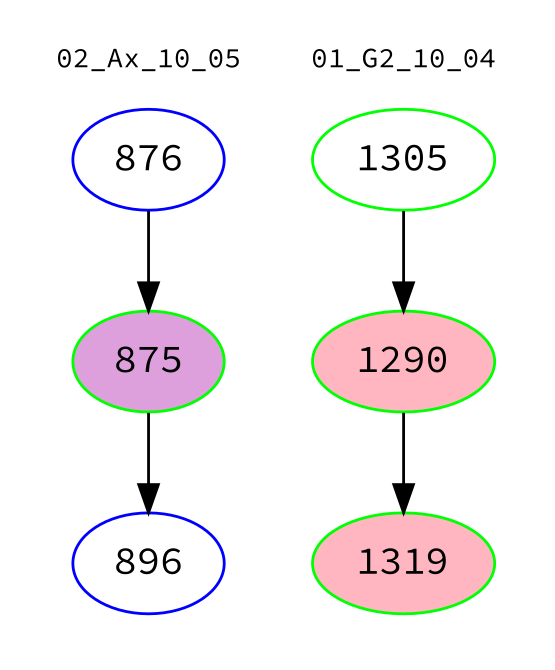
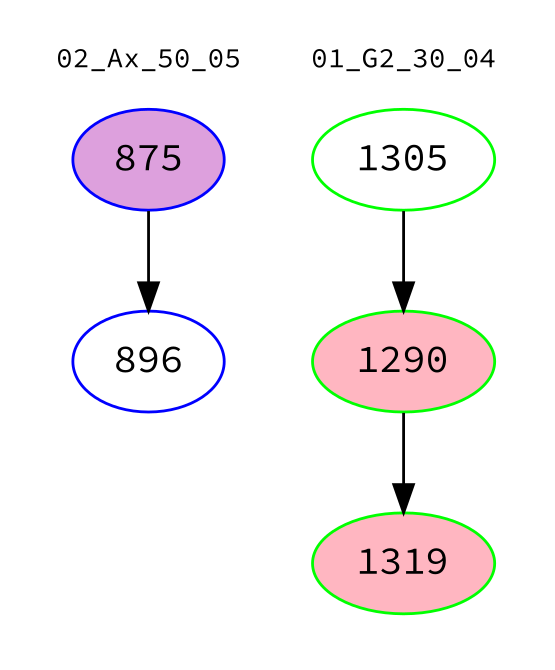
  digraph {
    fontname="Source Code Pro"
    node [color=green fillcolor=white fontname="Source Code Pro" style=filled]
    edge [color=black fontname="Source Code Pro"]
-   n1 [color=blue label=876]
-   n2 [fillcolor=plum label=875]
+   n2 [color=blue fillcolor=plum label=875]
    n3 [color=blue label=896]
    n4 [label=1305]
    n5 [fillcolor=lightpink label=1290]
    n6 [fillcolor=lightpink label=1319]
    subgraph cluster_1 {
      color=white
      fontsize=10
-     label="02_Ax_10_05"
-     n1
+     label="02_Ax_50_05"
      n2
      n3
    }
    subgraph cluster_2 {
      color=white
      fontsize=10
-     label="01_G2_10_04"
+     label="01_G2_30_04"
      n4
      n5
      n6
    }
-   n1 -> n2
    n2 -> n3
    n4 -> n5
    n5 -> n6
  }
